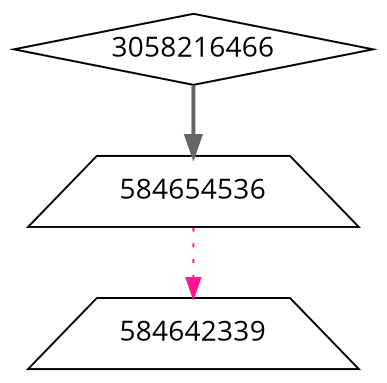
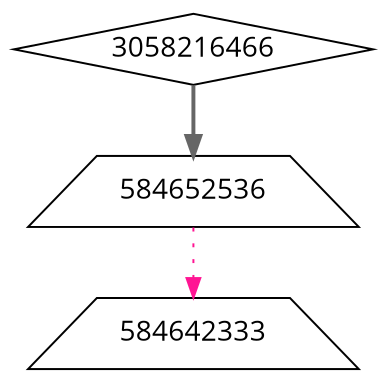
  strict digraph {
    fontname="Open Sans"
    node [fontname="Open Sans" shape=trapezium]
    edge [fontname="Open Sans"]
-   584652536 [label=584654536]
-   584642339
+   584652536
+   584642339 [label=584642333]
    3058216466 [shape=diamond]
    584652536 -> 584642339 [color=deeppink style=dotted]
    3058216466 -> 584652536 [color=gray40 style=bold]
  }
